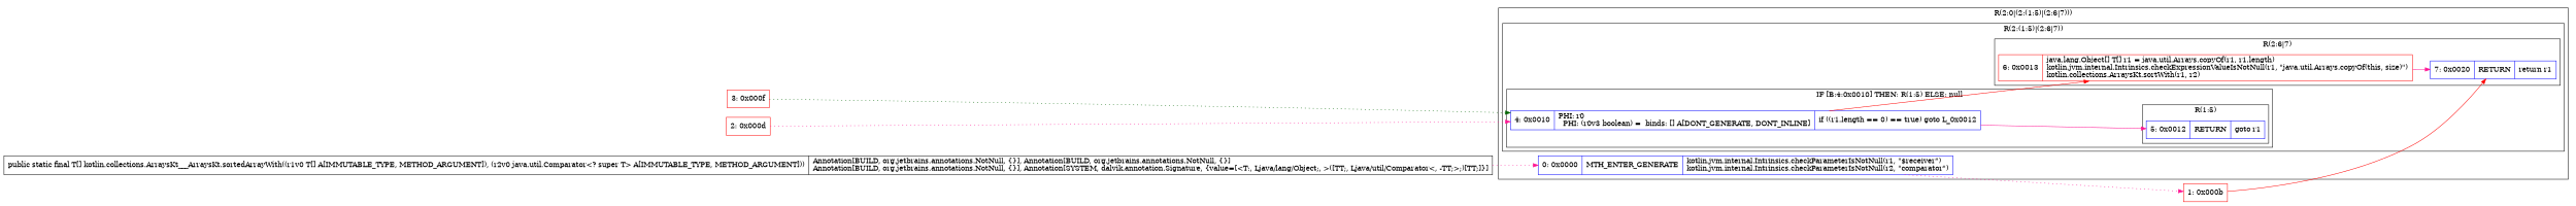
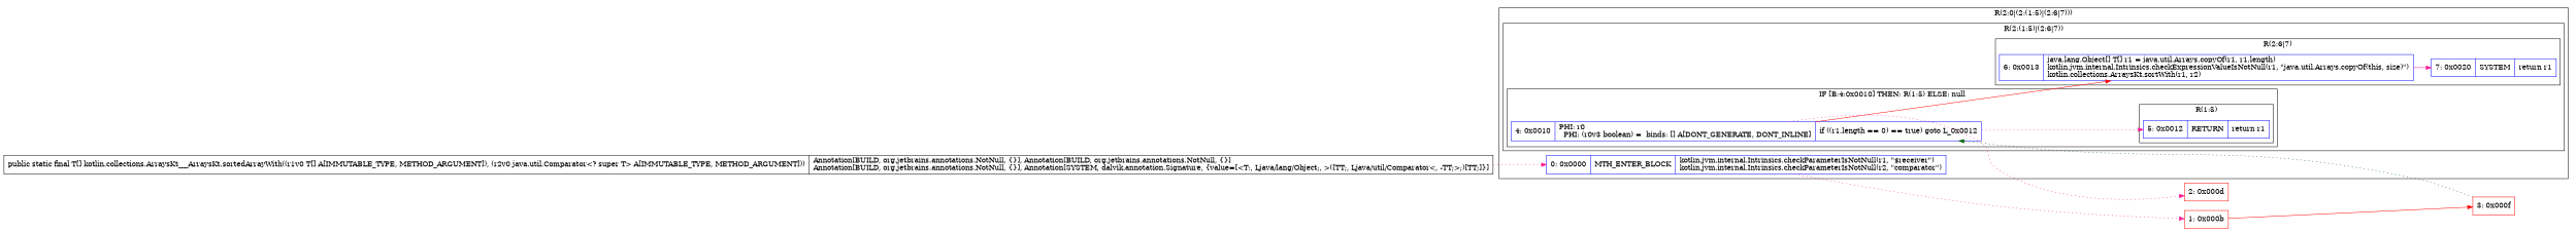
  digraph {
    rankdir=LR
    node [color=blue shape=record]
    edge [color=deeppink style=dotted]
-   n1 [label="{5\:\ 0x0012|RETURN\l|goto r1\l}"]
+   n1 [label="{5\:\ 0x0012|RETURN\l|return r1\l}"]
    n2 [label="{4\:\ 0x0010|PHI: r0 \l  PHI: (r0v3 boolean) =  binds: [] A[DONT_GENERATE, DONT_INLINE]\l|if ((r1.length == 0) == true) goto L_0x0012\l}"]
-   n3 [color=red label="{6\:\ 0x0013|java.lang.Object[] T[] r1 = java.util.Arrays.copyOf(r1, r1.length)\lkotlin.jvm.internal.Intrinsics.checkExpressionValueIsNotNull(r1, \"java.util.Arrays.copyOf(this, size)\")\lkotlin.collections.ArraysKt.sortWith(r1, r2)\l}"]
-   n4 [label="{7\:\ 0x0020|RETURN\l|return r1\l}"]
-   n5 [label="{0\:\ 0x0000|MTH_ENTER_GENERATE\l|kotlin.jvm.internal.Intrinsics.checkParameterIsNotNull(r1, \"$receiver\")\lkotlin.jvm.internal.Intrinsics.checkParameterIsNotNull(r2, \"comparator\")\l}"]
+   n3 [label="{6\:\ 0x0013|java.lang.Object[] T[] r1 = java.util.Arrays.copyOf(r1, r1.length)\lkotlin.jvm.internal.Intrinsics.checkExpressionValueIsNotNull(r1, \"java.util.Arrays.copyOf(this, size)\")\lkotlin.collections.ArraysKt.sortWith(r1, r2)\l}"]
+   n4 [label="{7\:\ 0x0020|SYSTEM\l|return r1\l}"]
+   n5 [label="{0\:\ 0x0000|MTH_ENTER_BLOCK\l|kotlin.jvm.internal.Intrinsics.checkParameterIsNotNull(r1, \"$receiver\")\lkotlin.jvm.internal.Intrinsics.checkParameterIsNotNull(r2, \"comparator\")\l}"]
    n6 [color=red label="{1\:\ 0x000b}"]
    n7 [color=red label="{3\:\ 0x000f}"]
    n8 [color=red label="{2\:\ 0x000d}"]
    n9 [label="{public static final T[] kotlin.collections.ArraysKt___ArraysKt.sortedArrayWith((r1v0 T[] A[IMMUTABLE_TYPE, METHOD_ARGUMENT]), (r2v0 java.util.Comparator\<? super T\> A[IMMUTABLE_TYPE, METHOD_ARGUMENT]))  | Annotation[BUILD, org.jetbrains.annotations.NotNull, \{\}], Annotation[BUILD, org.jetbrains.annotations.NotNull, \{\}]\lAnnotation[BUILD, org.jetbrains.annotations.NotNull, \{\}], Annotation[SYSTEM, dalvik.annotation.Signature, \{value=[\<T:, Ljava\/lang\/Object;, \>([TT;, Ljava\/util\/Comparator\<, \-TT;\>;)[TT;]\}]\l}" color=""]
    subgraph cluster_1 {
      label="R(2:0|(2:(1:5)|(2:6|7)))"
      n5
      subgraph cluster_2 {
        label="R(2:(1:5)|(2:6|7))"
        subgraph cluster_3 {
          label="IF [B:4:0x0010] THEN: R(1:5) ELSE: null"
          n2
          subgraph cluster_4 {
            label="R(1:5)"
            n1
          }
        }
        subgraph cluster_5 {
          label="R(2:6|7)"
          n3
          n4
        }
      }
    }
-   n2 -> n1 [style=solid]
+   n2 -> n1
    n2 -> n3 [color=red style=solid]
    n3 -> n4 [style=solid]
    n5 -> n6
-   n6 -> n4 [color=red style=solid]
+   n6 -> n7 [color=red style=solid]
    n7 -> n2 [color=darkgreen]
-   n8 -> n2
+   n2 -> n8
    n9 -> n5
  }
